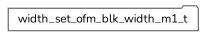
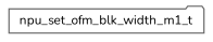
  digraph {
    rankdir=LR
    fontname=Nunito
-   n1 [color=gray40 fillcolor=white fontname=Nunito fontsize=10 height=0.2 label=width_set_ofm_blk_width_m1_t shape=folder style=filled width=0.4]
+   n1 [color=gray40 fillcolor=white fontname=Nunito fontsize=10 height=0.2 label=npu_set_ofm_blk_width_m1_t shape=folder style=filled width=0.4]
  }
